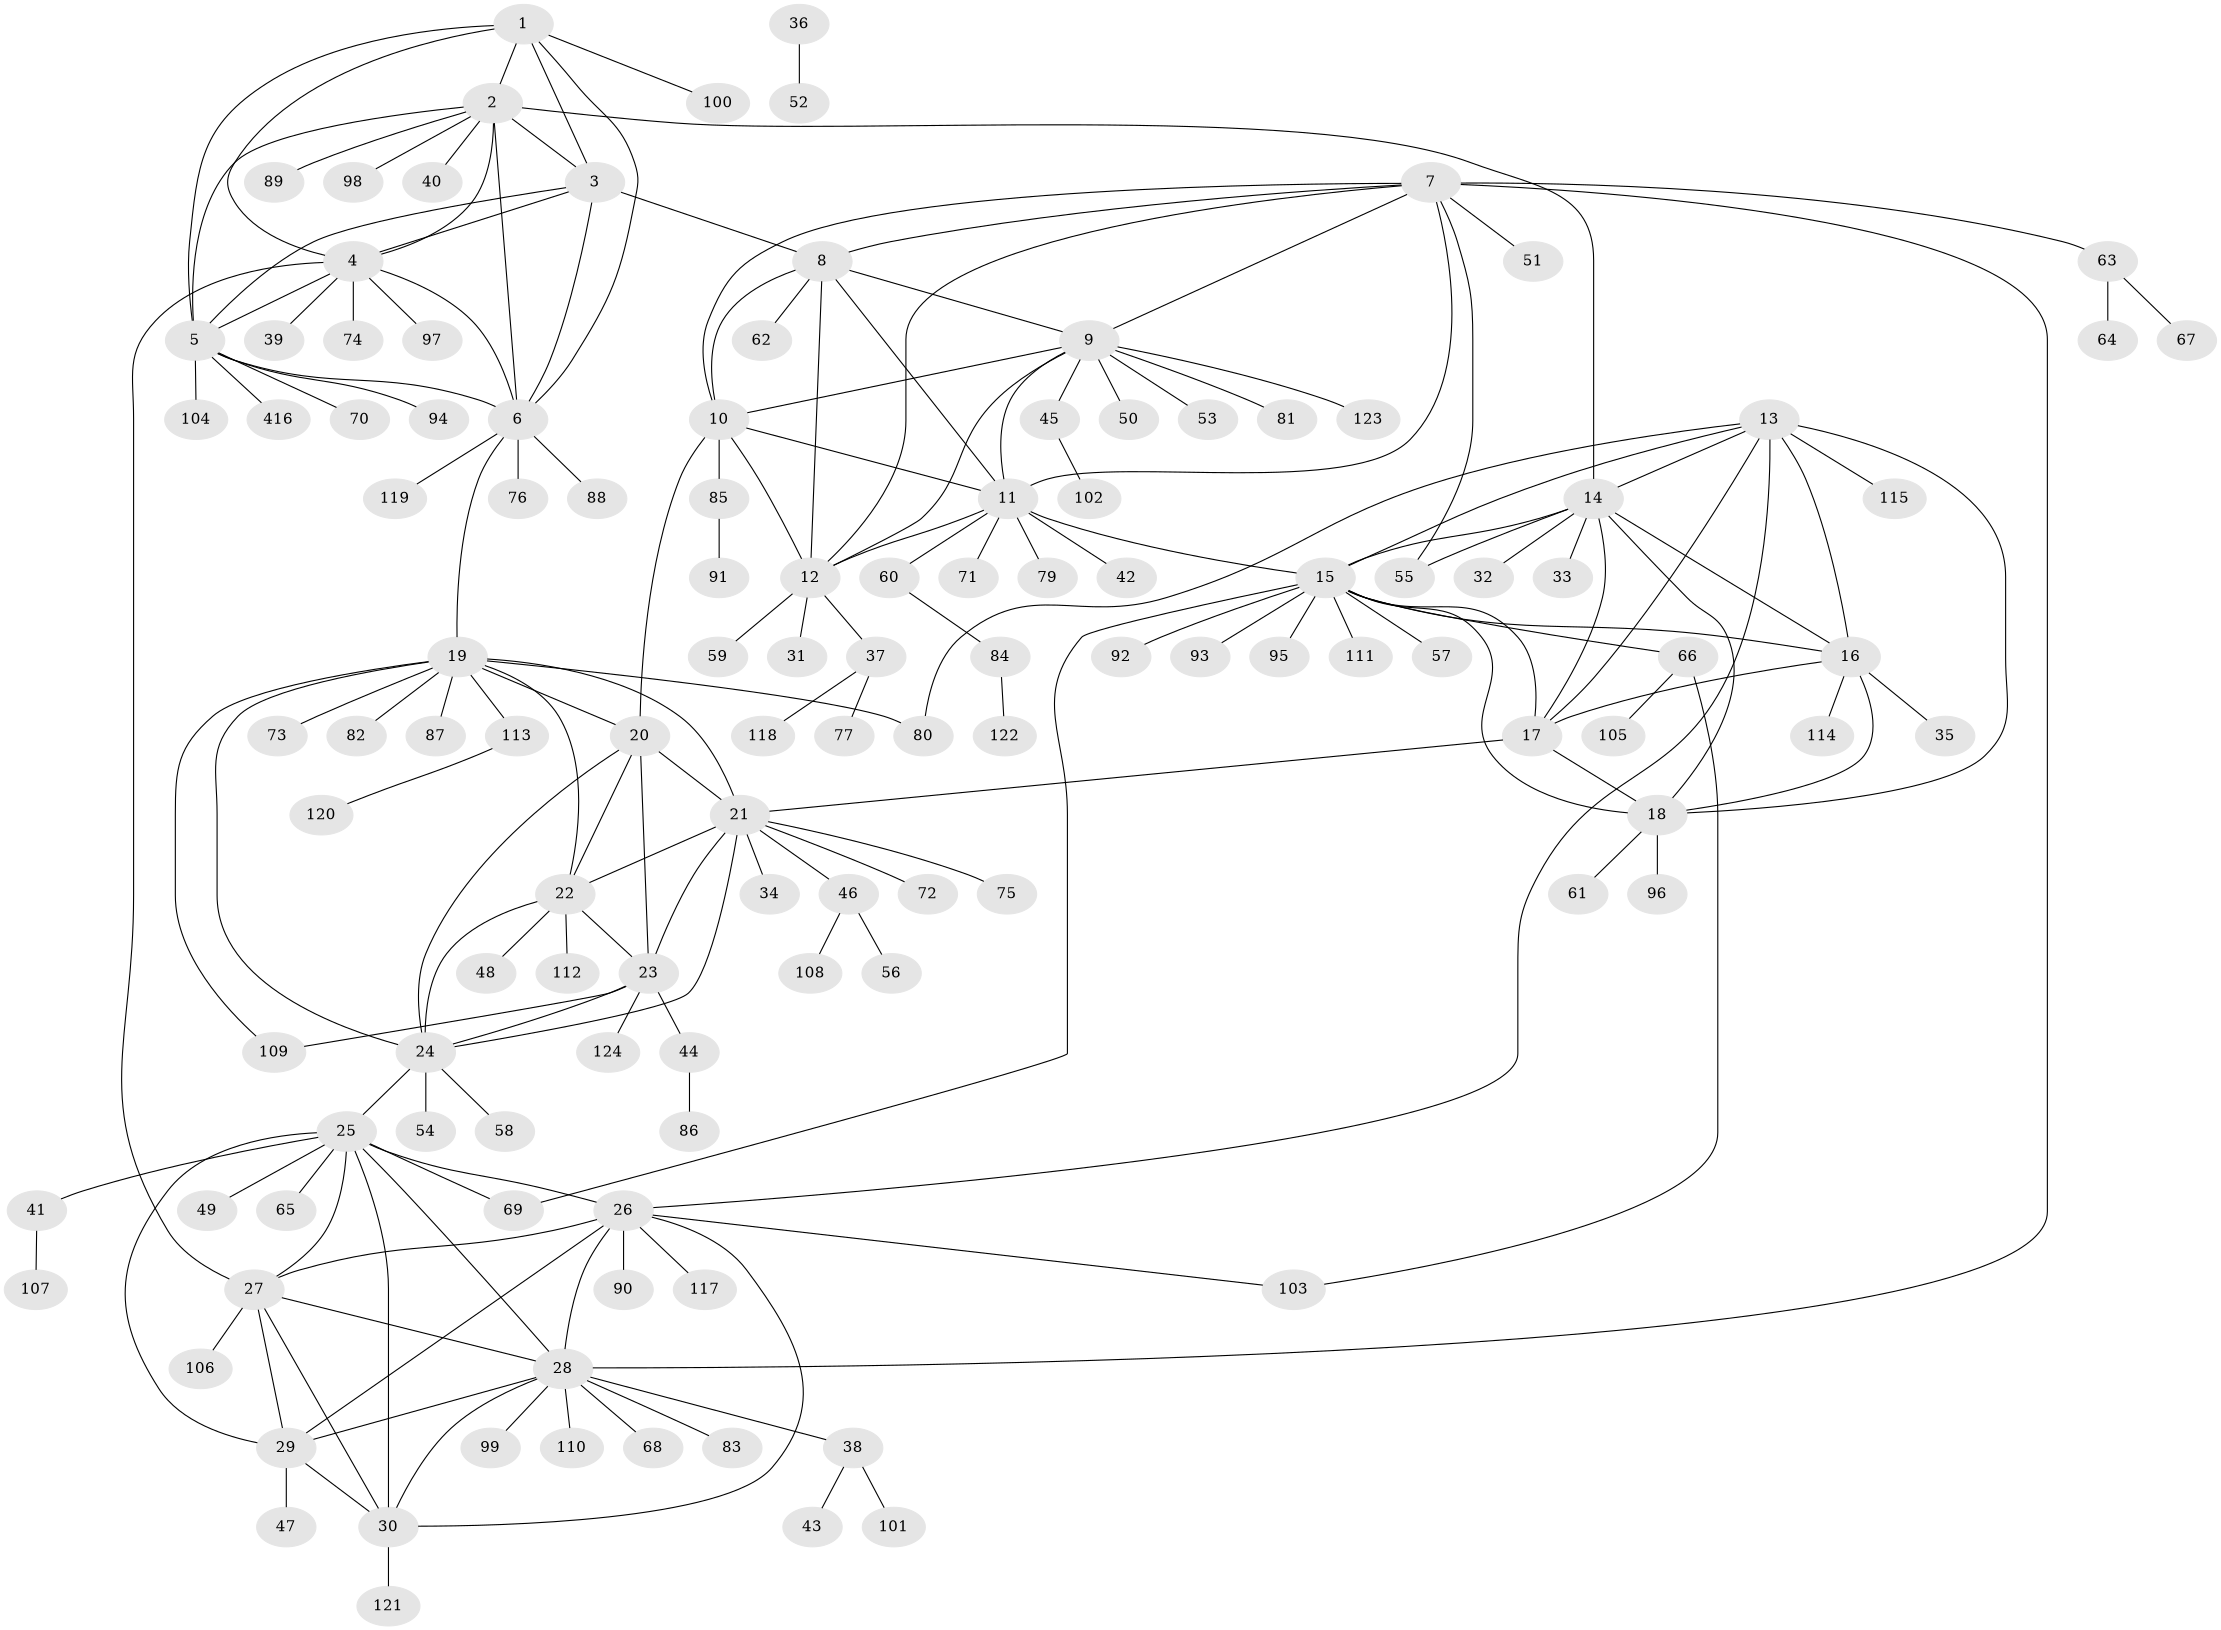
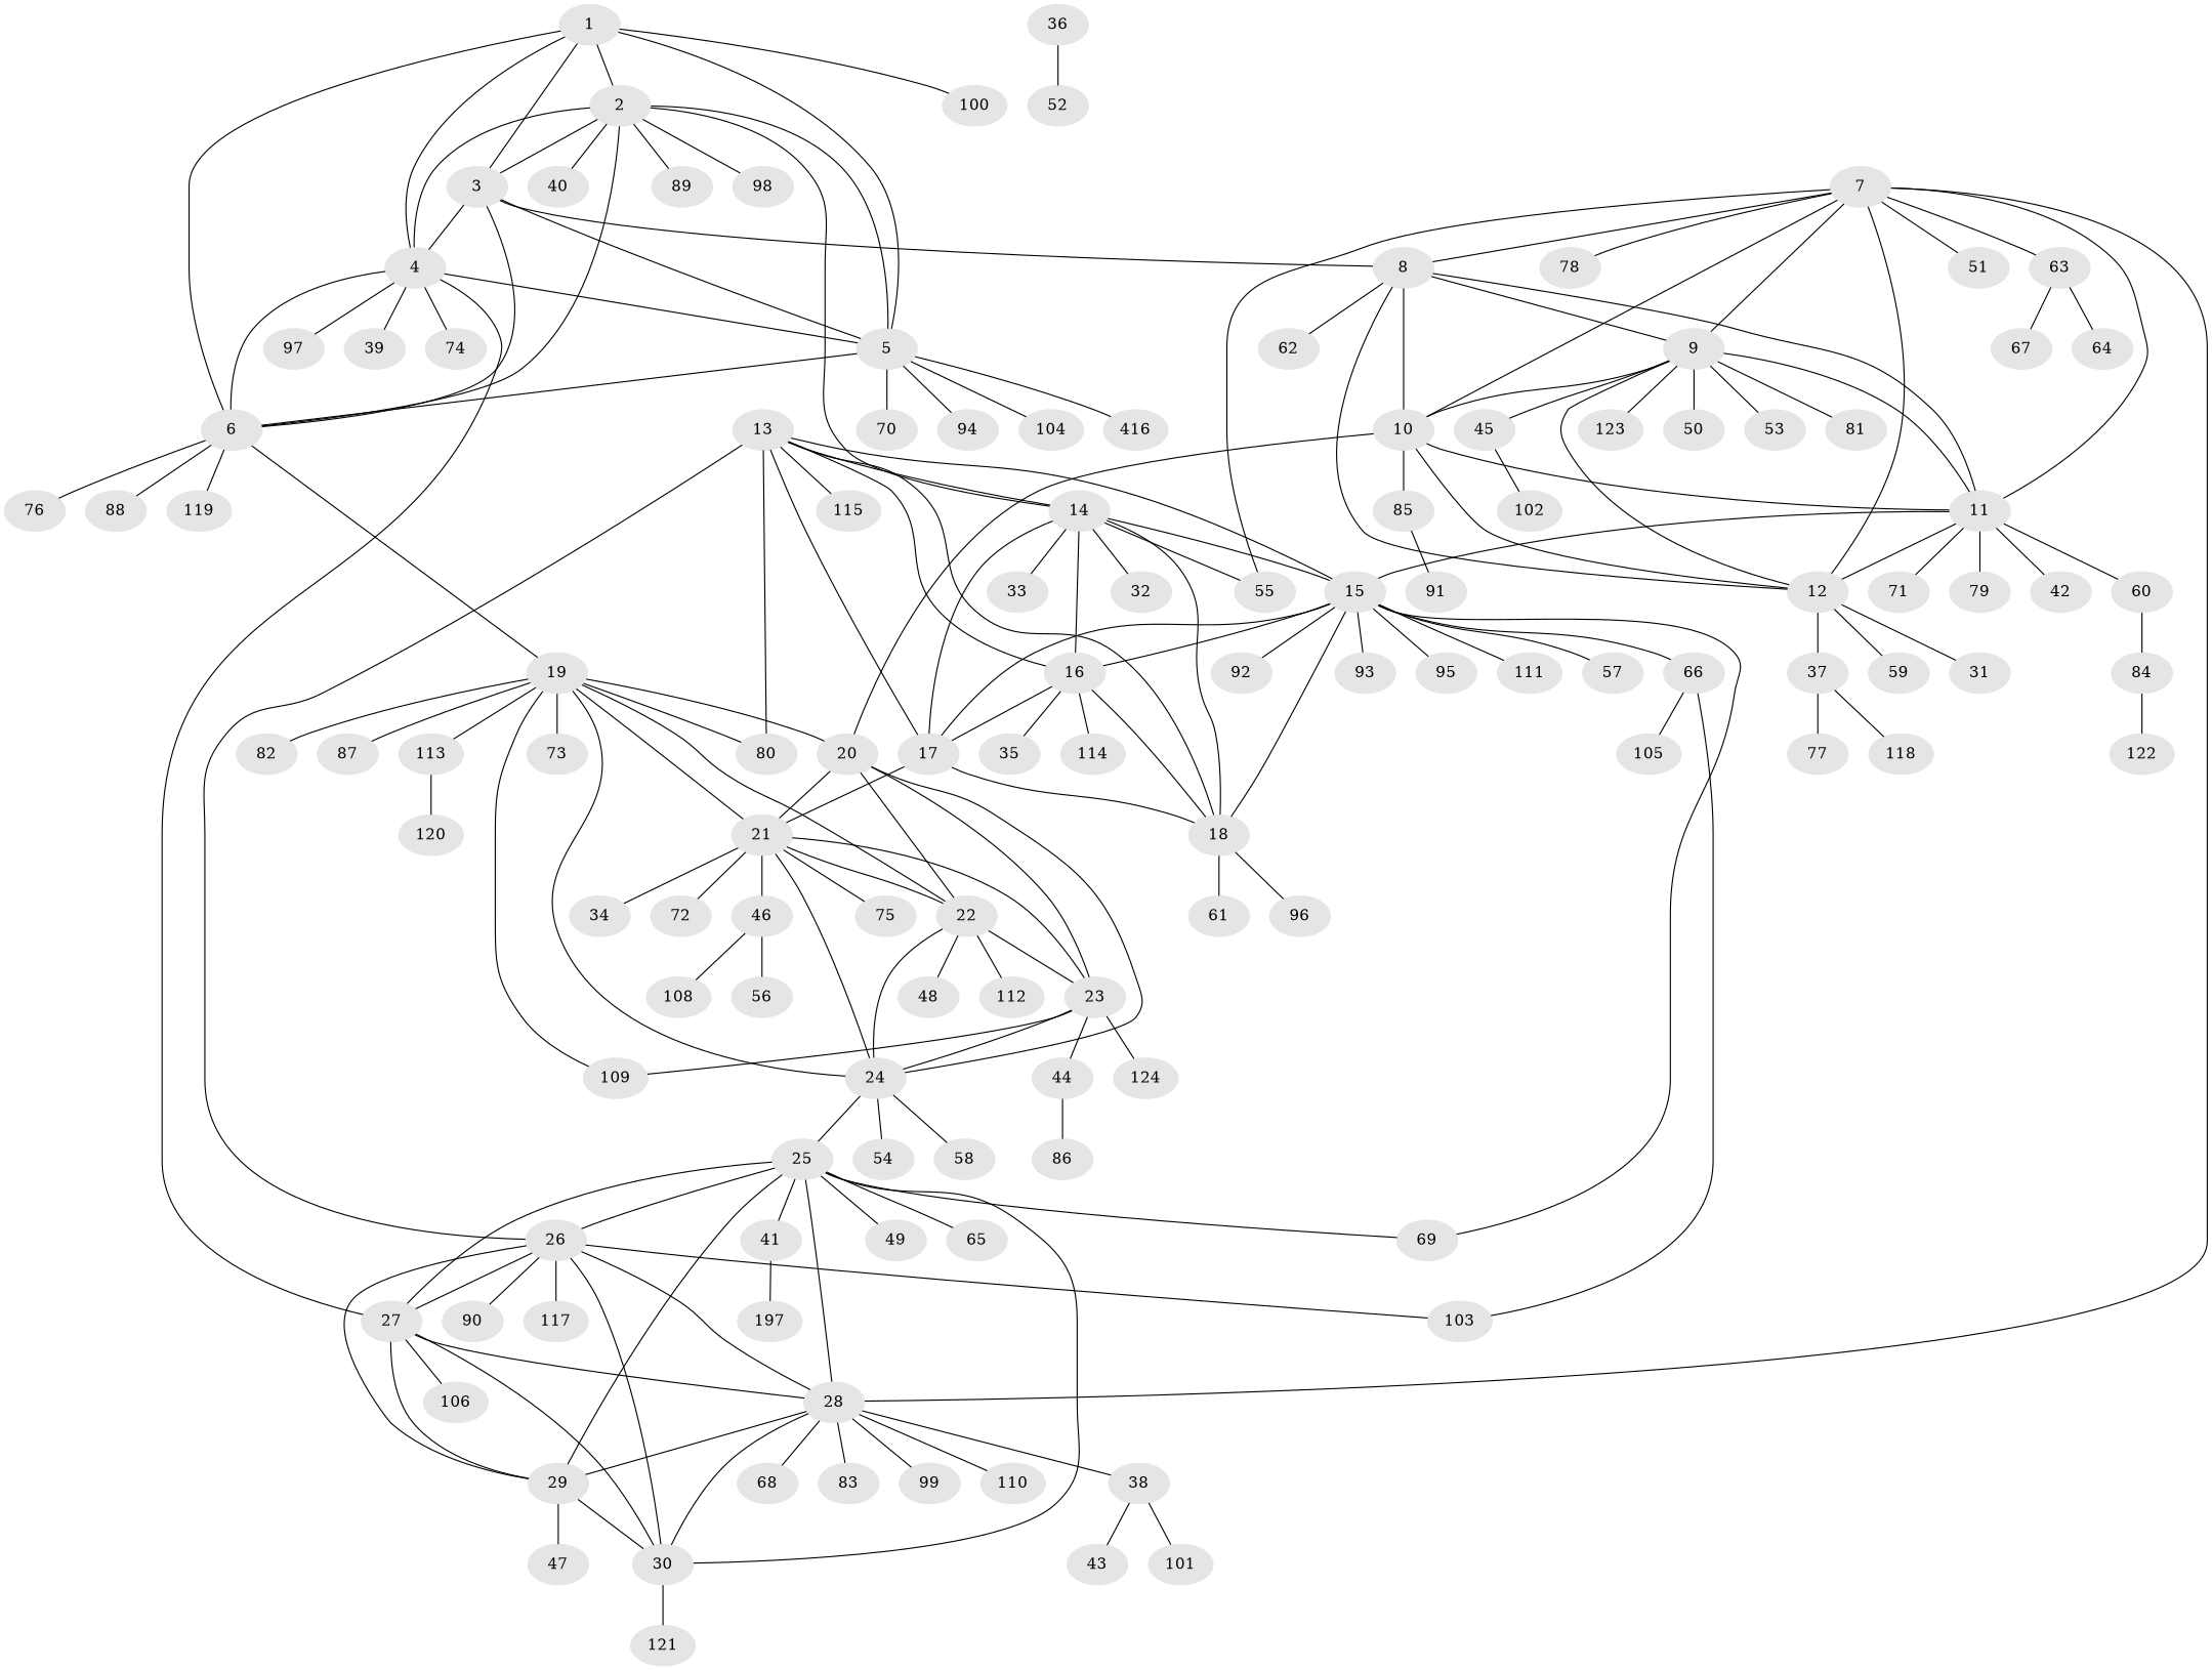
  graph {
    node [color=gray90 style=filled]
    1
    2
    3
    4
    5
    6
    100
    14
    40
    89
    98
    8
    27
    39
    74
    97
    70
    94
    104
    n20 [label=416]
    19
    76
    88
    119
    55
    15
    16
    17
    18
    32
    33
    9
    10
    11
    12
    62
    28
    29
    30
    106
    20
    80
    21
    22
    24
    73
    82
    87
    113
    109
    7
    51
    63
+   78
    45
    50
    53
    81
    123
    85
    42
    60
    71
    79
    31
    37
    59
    38
    68
    83
    99
    110
    64
    67
    102
    23
    91
    57
    66
    69
    92
    93
    95
    111
    36
    52
    84
    77
    118
    13
    26
    115
    35
    114
    61
    96
    90
    103
    117
    105
    34
    46
    72
    75
    48
    112
    44
    124
    25
    54
    58
    120
    56
    108
    86
    41
    49
    65
    47
    121
-   107
+   107 [label=197]
    43
    101
    122
    1 -- 2
    1 -- 3
    1 -- 4
    1 -- 5
    1 -- 6
    1 -- 100
    2 -- 3
    2 -- 4
    2 -- 5
    2 -- 6
    2 -- 14
    2 -- 40
    2 -- 89
    2 -- 98
    3 -- 4
    3 -- 5
    3 -- 6
    3 -- 8
    4 -- 5
    4 -- 6
    4 -- 27
    4 -- 39
    4 -- 74
    4 -- 97
    5 -- 6
    5 -- 70
    5 -- 94
    5 -- 104
    5 -- n20
    6 -- 19
    6 -- 76
    6 -- 88
    6 -- 119
    14 -- 55
    14 -- 15
    14 -- 16
    14 -- 17
    14 -- 18
    14 -- 32
    14 -- 33
    8 -- 9
    8 -- 10
    8 -- 11
    8 -- 12
    8 -- 62
    27 -- 28
    27 -- 29
    27 -- 30
    27 -- 106
    19 -- 20
    19 -- 80
    19 -- 21
    19 -- 22
    19 -- 24
    19 -- 73
    19 -- 82
    19 -- 87
    19 -- 113
    19 -- 109
    15 -- 16
    15 -- 17
    15 -- 18
    15 -- 57
    15 -- 66
    15 -- 69
    15 -- 92
    15 -- 93
    15 -- 95
    15 -- 111
    16 -- 17
    16 -- 18
    16 -- 35
    16 -- 114
    17 -- 18
    17 -- 21
    18 -- 61
    18 -- 96
    9 -- 10
    9 -- 11
    9 -- 12
    9 -- 45
    9 -- 50
    9 -- 53
    9 -- 81
    9 -- 123
    10 -- 11
    10 -- 12
    10 -- 20
    10 -- 85
    11 -- 15
    11 -- 12
    11 -- 42
    11 -- 60
    11 -- 71
    11 -- 79
    12 -- 31
    12 -- 37
    12 -- 59
    28 -- 29
    28 -- 30
    28 -- 38
    28 -- 68
    28 -- 83
    28 -- 99
    28 -- 110
    29 -- 30
    29 -- 47
    30 -- 121
    20 -- 21
    20 -- 22
    20 -- 24
    20 -- 23
    21 -- 22
    21 -- 24
    21 -- 23
    21 -- 34
    21 -- 46
    21 -- 72
    21 -- 75
    22 -- 24
    22 -- 23
    22 -- 48
    22 -- 112
    24 -- 25
    24 -- 54
    24 -- 58
    113 -- 120
    7 -- 8
    7 -- 55
    7 -- 9
    7 -- 10
    7 -- 11
    7 -- 12
    7 -- 28
    7 -- 51
    7 -- 63
+   7 -- 78
    63 -- 64
    63 -- 67
    45 -- 102
    85 -- 91
    60 -- 84
    37 -- 77
    37 -- 118
    38 -- 43
    38 -- 101
    23 -- 24
    23 -- 109
    23 -- 44
    23 -- 124
    66 -- 103
    66 -- 105
    36 -- 52
    84 -- 122
    13 -- 14
    13 -- 15
    13 -- 16
    13 -- 17
    13 -- 18
    13 -- 80
    13 -- 26
    13 -- 115
    26 -- 27
    26 -- 28
    26 -- 29
    26 -- 30
    26 -- 90
    26 -- 103
    26 -- 117
    46 -- 56
    46 -- 108
    44 -- 86
    25 -- 27
    25 -- 28
    25 -- 29
    25 -- 30
    25 -- 69
    25 -- 26
    25 -- 41
    25 -- 49
    25 -- 65
    41 -- 107
  }
